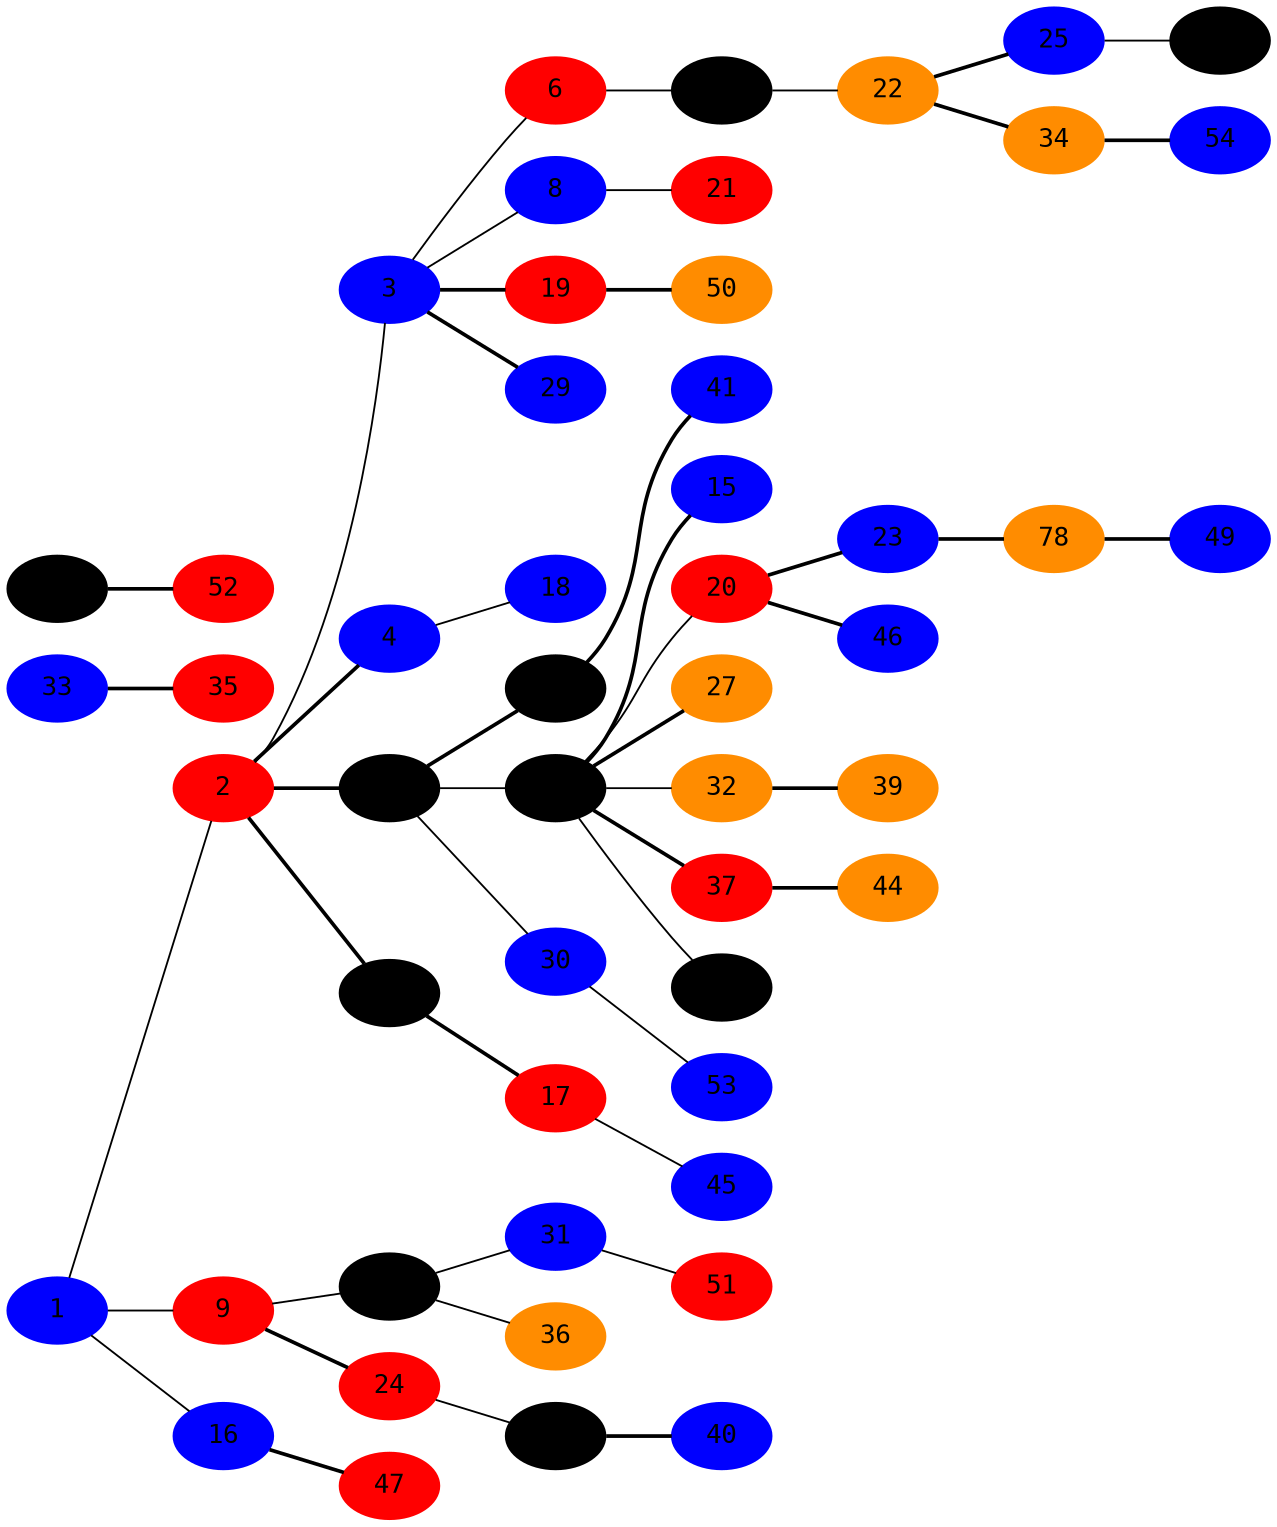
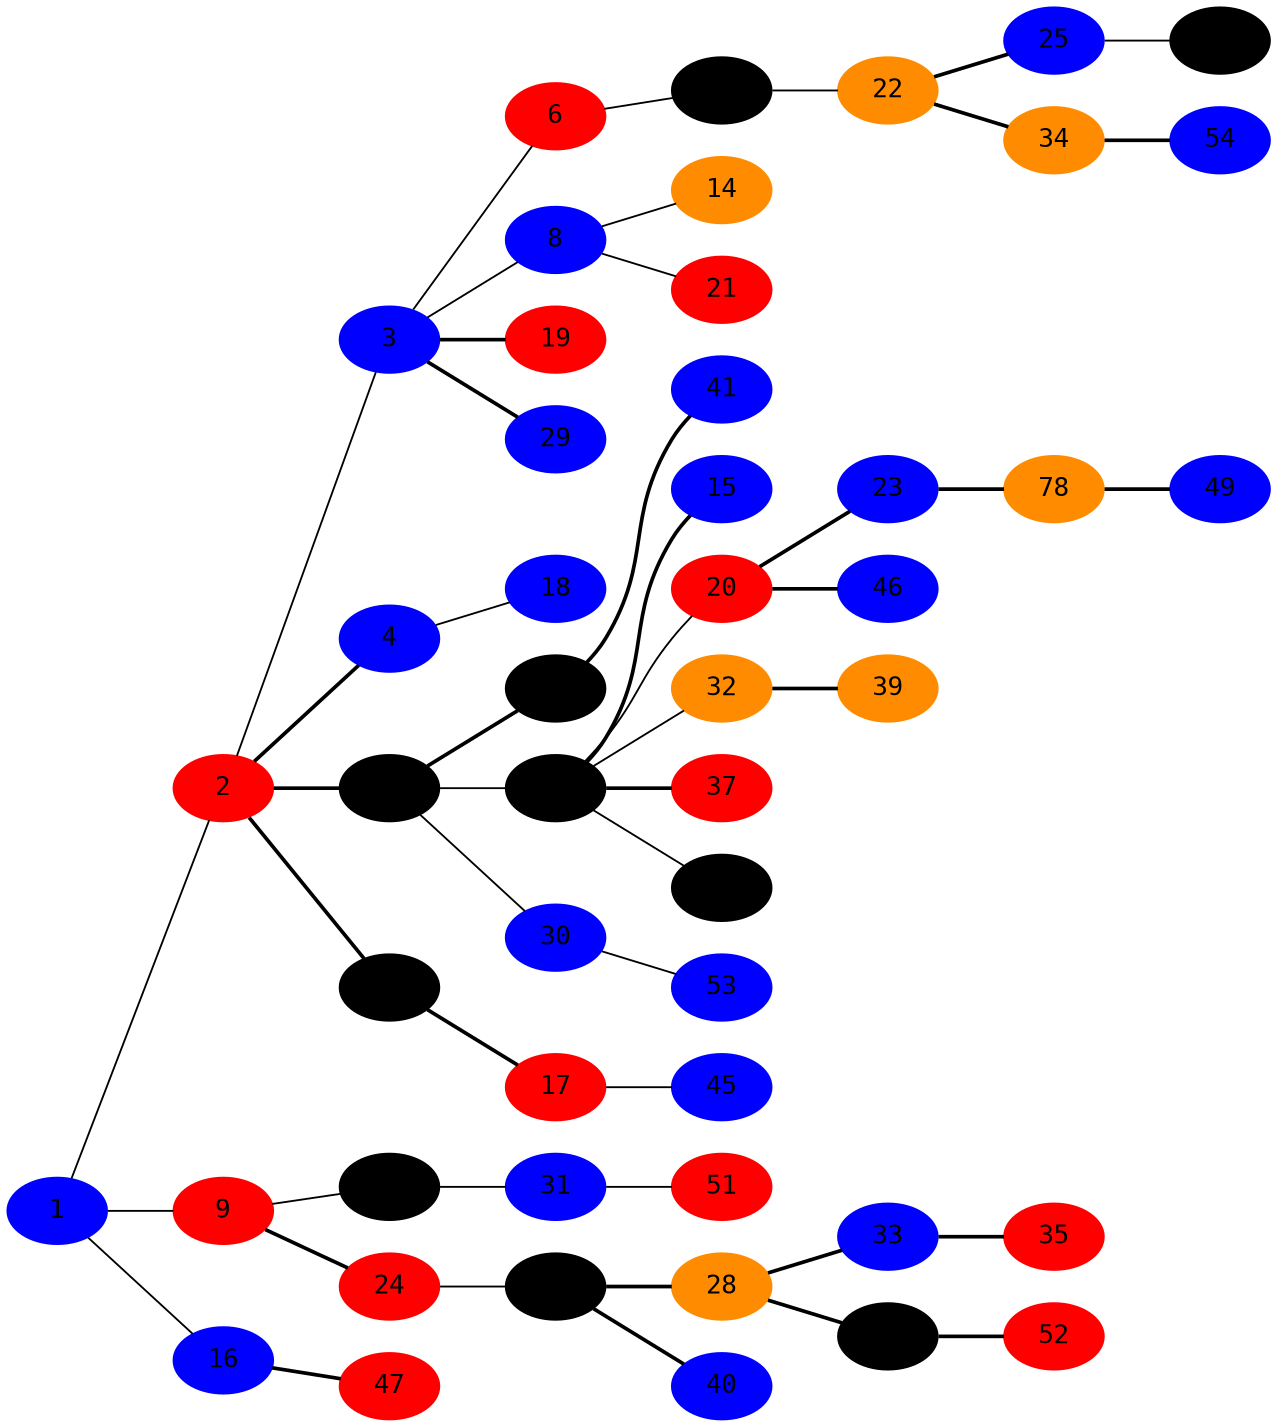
  graph {
    fontname="DejaVu Sans Mono"
    rankdir=LR
    node [color=blue fontname="DejaVu Sans Mono" style=filled]
    edge [fontname="DejaVu Sans Mono" style=bold]
    2 [color=red]
    1
    9 [color=red]
    16
    3
    4
    5 [color=black]
    7 [color=black]
    10 [color=black]
    24 [color=red]
    47 [color=red]
    6 [color=red]
    8
    19 [color=red]
    29
    18
    12 [color=black]
    13 [color=black]
    30
    17 [color=red]
    11 [color=black]
+   14 [color=darkorange]
    21 [color=red]
-   50 [color=darkorange]
    41
    15
    20 [color=red]
-   27 [color=darkorange]
    32 [color=darkorange]
    37 [color=red]
    42 [color=black]
    53
    22 [color=darkorange]
    45
    31
-   36 [color=darkorange]
    26 [color=black]
    51 [color=red]
    25
    34 [color=darkorange]
    23
    46
    39 [color=darkorange]
-   44 [color=darkorange]
    n45 [color=darkorange label=78]
    48 [color=black]
    54
    49
+   28 [color=darkorange]
    40
    33
    43 [color=black]
    35 [color=red]
    52 [color=red]
    2 -- 3 [style=solid]
    2 -- 4
    2 -- 5
    2 -- 7
    1 -- 2 [style=solid]
    1 -- 9 [style=solid]
    1 -- 16 [style=solid]
    9 -- 10 [style=solid]
    9 -- 24
    16 -- 47
    3 -- 6 [style=solid]
    3 -- 8 [style=solid]
    3 -- 19
    3 -- 29
    4 -- 18 [style=solid]
    5 -- 12
    5 -- 13 [style=solid]
    5 -- 30 [style=solid]
    7 -- 17
    10 -- 31 [style=solid]
-   10 -- 36 [style=solid]
    24 -- 26 [style=solid]
    6 -- 11 [style=solid]
+   8 -- 14 [style=solid]
    8 -- 21 [style=solid]
-   19 -- 50
    12 -- 41
    13 -- 15
    13 -- 20 [style=solid]
-   13 -- 27
    13 -- 32 [style=solid]
    13 -- 37
    13 -- 42 [style=solid]
    30 -- 53 [style=solid]
    17 -- 45 [style=solid]
    11 -- 22 [style=solid]
    20 -- 23
    20 -- 46
    32 -- 39
-   37 -- 44
    22 -- 25
    22 -- 34
    31 -- 51 [style=solid]
+   26 -- 28
    26 -- 40
    25 -- 48 [style=solid]
    34 -- 54
    23 -- n45
    n45 -- 49
+   28 -- 33
+   28 -- 43
    33 -- 35
    43 -- 52
  }
